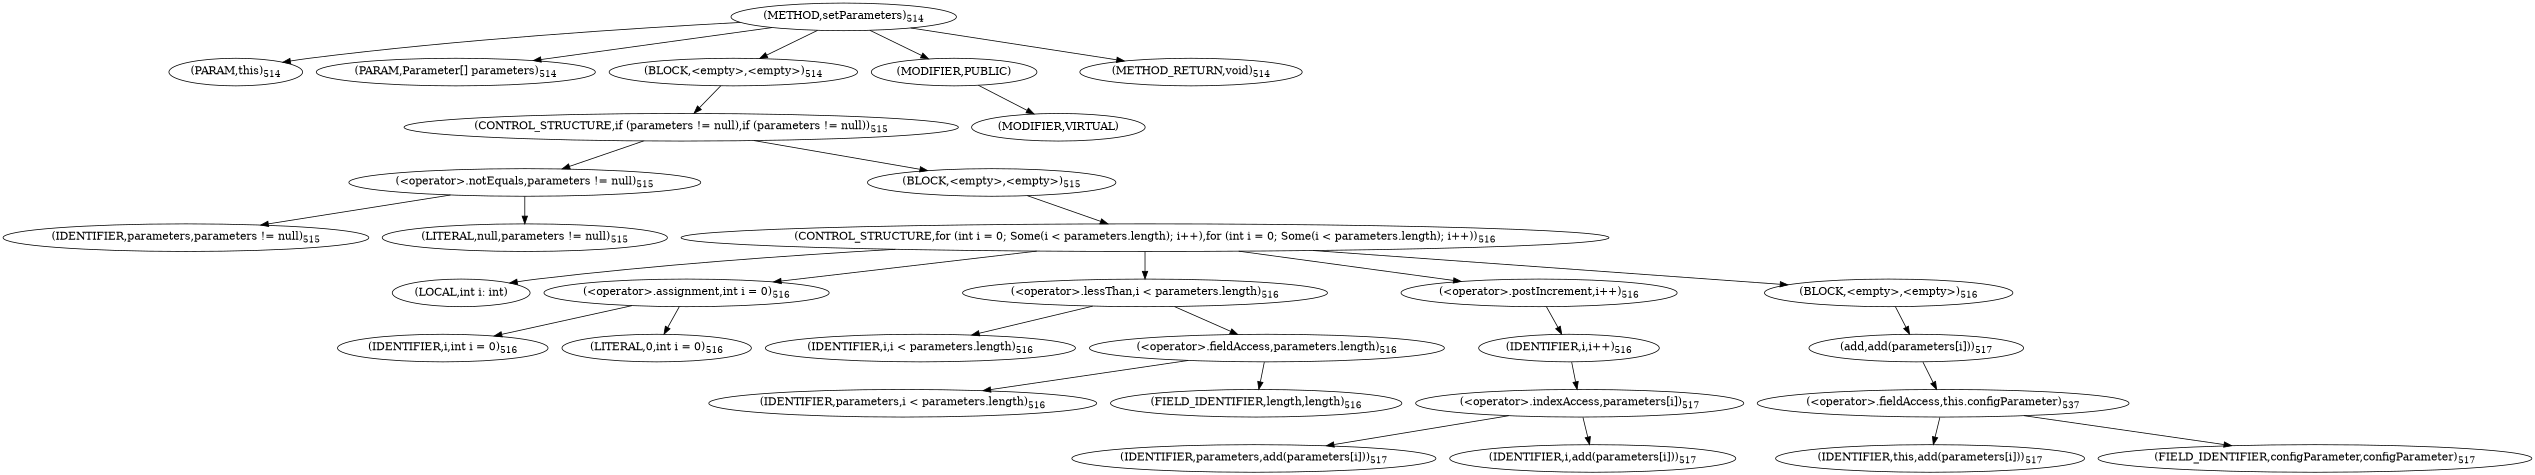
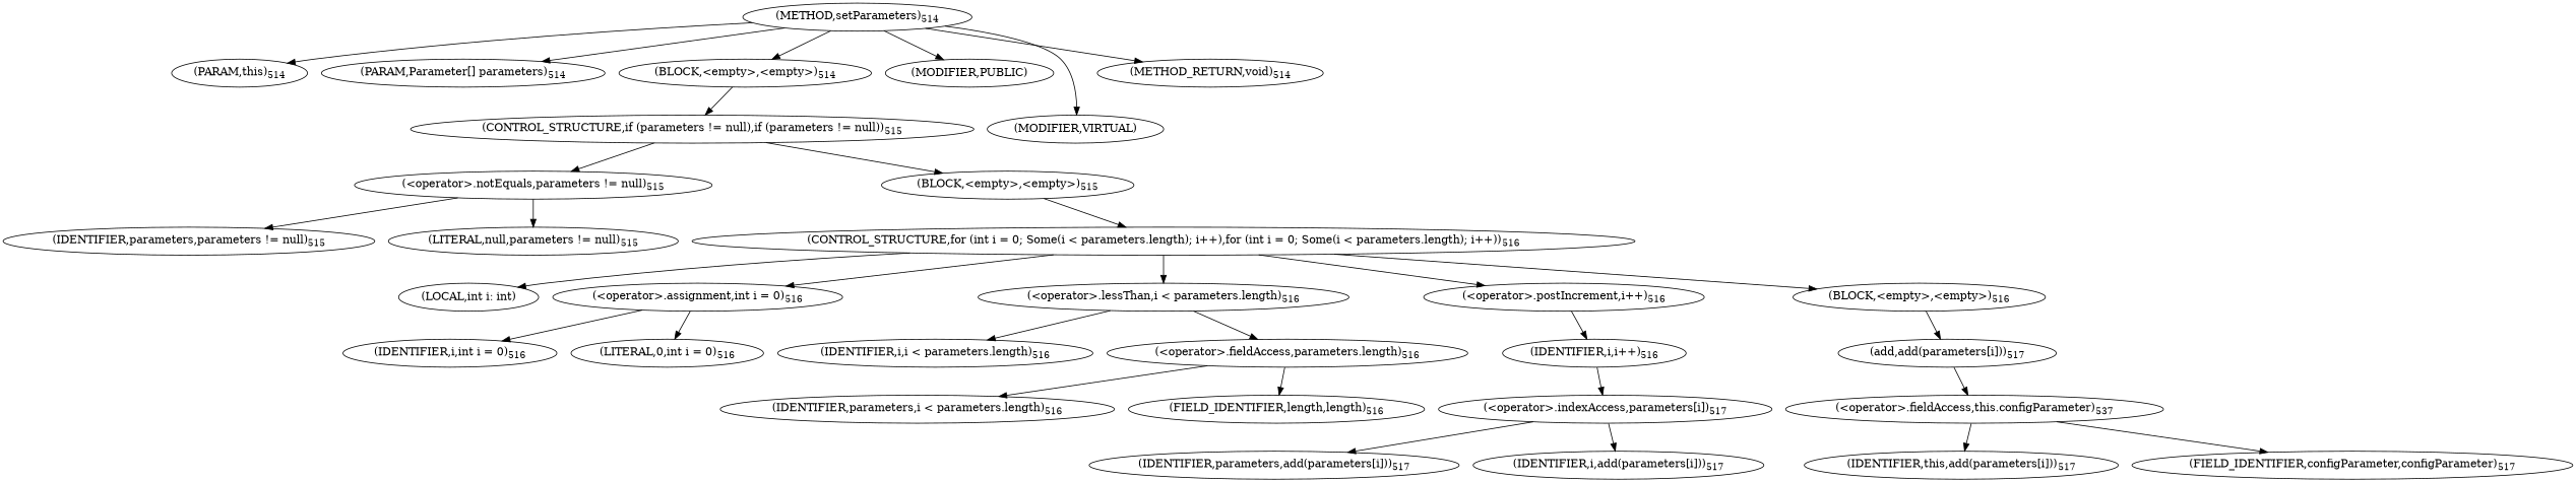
  digraph {
    n1 [label=<(METHOD,setParameters)<SUB>514</SUB>>]
    n2 [label=<(PARAM,this)<SUB>514</SUB>>]
    n3 [label=<(PARAM,Parameter[] parameters)<SUB>514</SUB>>]
    n4 [label=<(BLOCK,&lt;empty&gt;,&lt;empty&gt;)<SUB>514</SUB>>]
    n5 [label=<(MODIFIER,PUBLIC)>]
    n6 [label=<(MODIFIER,VIRTUAL)>]
    n7 [label=<(METHOD_RETURN,void)<SUB>514</SUB>>]
    n8 [label=<(CONTROL_STRUCTURE,if (parameters != null),if (parameters != null))<SUB>515</SUB>>]
    n9 [label=<(&lt;operator&gt;.notEquals,parameters != null)<SUB>515</SUB>>]
    n10 [label=<(BLOCK,&lt;empty&gt;,&lt;empty&gt;)<SUB>515</SUB>>]
    n11 [label=<(IDENTIFIER,parameters,parameters != null)<SUB>515</SUB>>]
    n12 [label=<(LITERAL,null,parameters != null)<SUB>515</SUB>>]
    n13 [label=<(CONTROL_STRUCTURE,for (int i = 0; Some(i &lt; parameters.length); i++),for (int i = 0; Some(i &lt; parameters.length); i++))<SUB>516</SUB>>]
    n14 [label=<(LOCAL,int i: int)>]
    n15 [label=<(&lt;operator&gt;.assignment,int i = 0)<SUB>516</SUB>>]
    n16 [label=<(&lt;operator&gt;.lessThan,i &lt; parameters.length)<SUB>516</SUB>>]
    n17 [label=<(&lt;operator&gt;.postIncrement,i++)<SUB>516</SUB>>]
    n18 [label=<(BLOCK,&lt;empty&gt;,&lt;empty&gt;)<SUB>516</SUB>>]
    n19 [label=<(IDENTIFIER,i,int i = 0)<SUB>516</SUB>>]
    n20 [label=<(LITERAL,0,int i = 0)<SUB>516</SUB>>]
    n21 [label=<(IDENTIFIER,i,i &lt; parameters.length)<SUB>516</SUB>>]
    n22 [label=<(&lt;operator&gt;.fieldAccess,parameters.length)<SUB>516</SUB>>]
    n23 [label=<(IDENTIFIER,i,i++)<SUB>516</SUB>>]
    n24 [label=<(add,add(parameters[i]))<SUB>517</SUB>>]
    n25 [label=<(IDENTIFIER,parameters,i &lt; parameters.length)<SUB>516</SUB>>]
    n26 [label=<(FIELD_IDENTIFIER,length,length)<SUB>516</SUB>>]
    n27 [label=<(&lt;operator&gt;.indexAccess,parameters[i])<SUB>517</SUB>>]
    n28 [label=<(&lt;operator&gt;.fieldAccess,this.configParameter)<SUB>537</SUB>>]
    n29 [label=<(IDENTIFIER,this,add(parameters[i]))<SUB>517</SUB>>]
    n30 [label=<(FIELD_IDENTIFIER,configParameter,configParameter)<SUB>517</SUB>>]
    n31 [label=<(IDENTIFIER,parameters,add(parameters[i]))<SUB>517</SUB>>]
    n32 [label=<(IDENTIFIER,i,add(parameters[i]))<SUB>517</SUB>>]
    n1 -> n2
    n1 -> n3
    n1 -> n4
    n1 -> n5
-   n5 -> n6
+   n1 -> n6
    n1 -> n7
    n4 -> n8
    n8 -> n9
    n8 -> n10
    n9 -> n11
    n9 -> n12
    n10 -> n13
    n13 -> n14
    n13 -> n15
    n13 -> n16
    n13 -> n17
    n13 -> n18
    n15 -> n19
    n15 -> n20
    n16 -> n21
    n16 -> n22
    n17 -> n23
    n18 -> n24
    n22 -> n25
    n22 -> n26
    n23 -> n27
    n24 -> n28
    n27 -> n31
    n27 -> n32
    n28 -> n29
    n28 -> n30
  }
